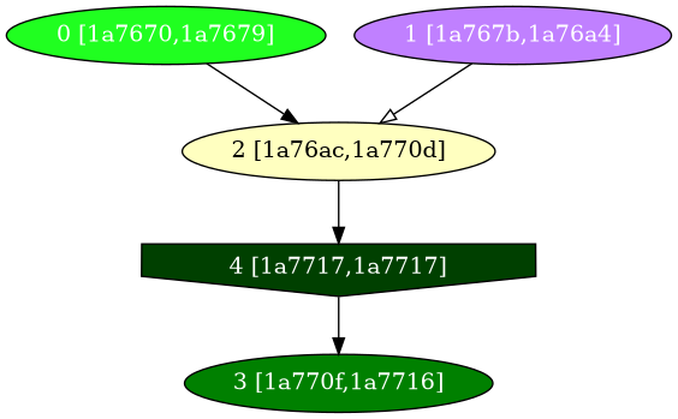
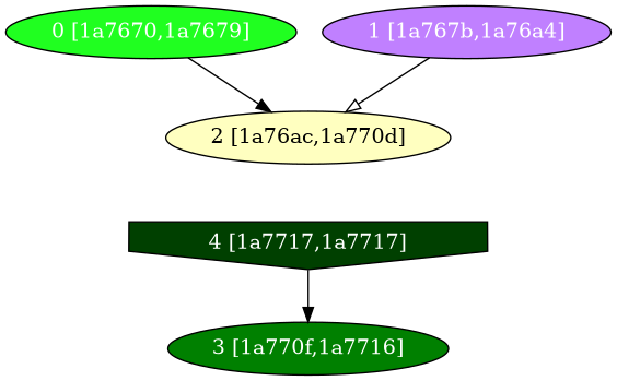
  digraph {
    node [fontcolor="#ffffff" shape=oval style=filled]
    edge [arrowhead=normal]
    n1 [fillcolor="#20FF20" label="0 [1a7670,1a7679]"]
    n2 [fillcolor="#FFFFC0" fontcolor="#000000" label="2 [1a76ac,1a770d]"]
    n3 [fillcolor="#C080FF" label="1 [1a767b,1a76a4]"]
    n4 [fillcolor="#004000" label="4 [1a7717,1a7717]" shape=invhouse]
    n5 [fillcolor="#008000" label="3 [1a770f,1a7716]"]
    n1 -> n2
-   n2 -> n4
    n3 -> n2 [arrowhead=onormal]
    n4 -> n5
  }
